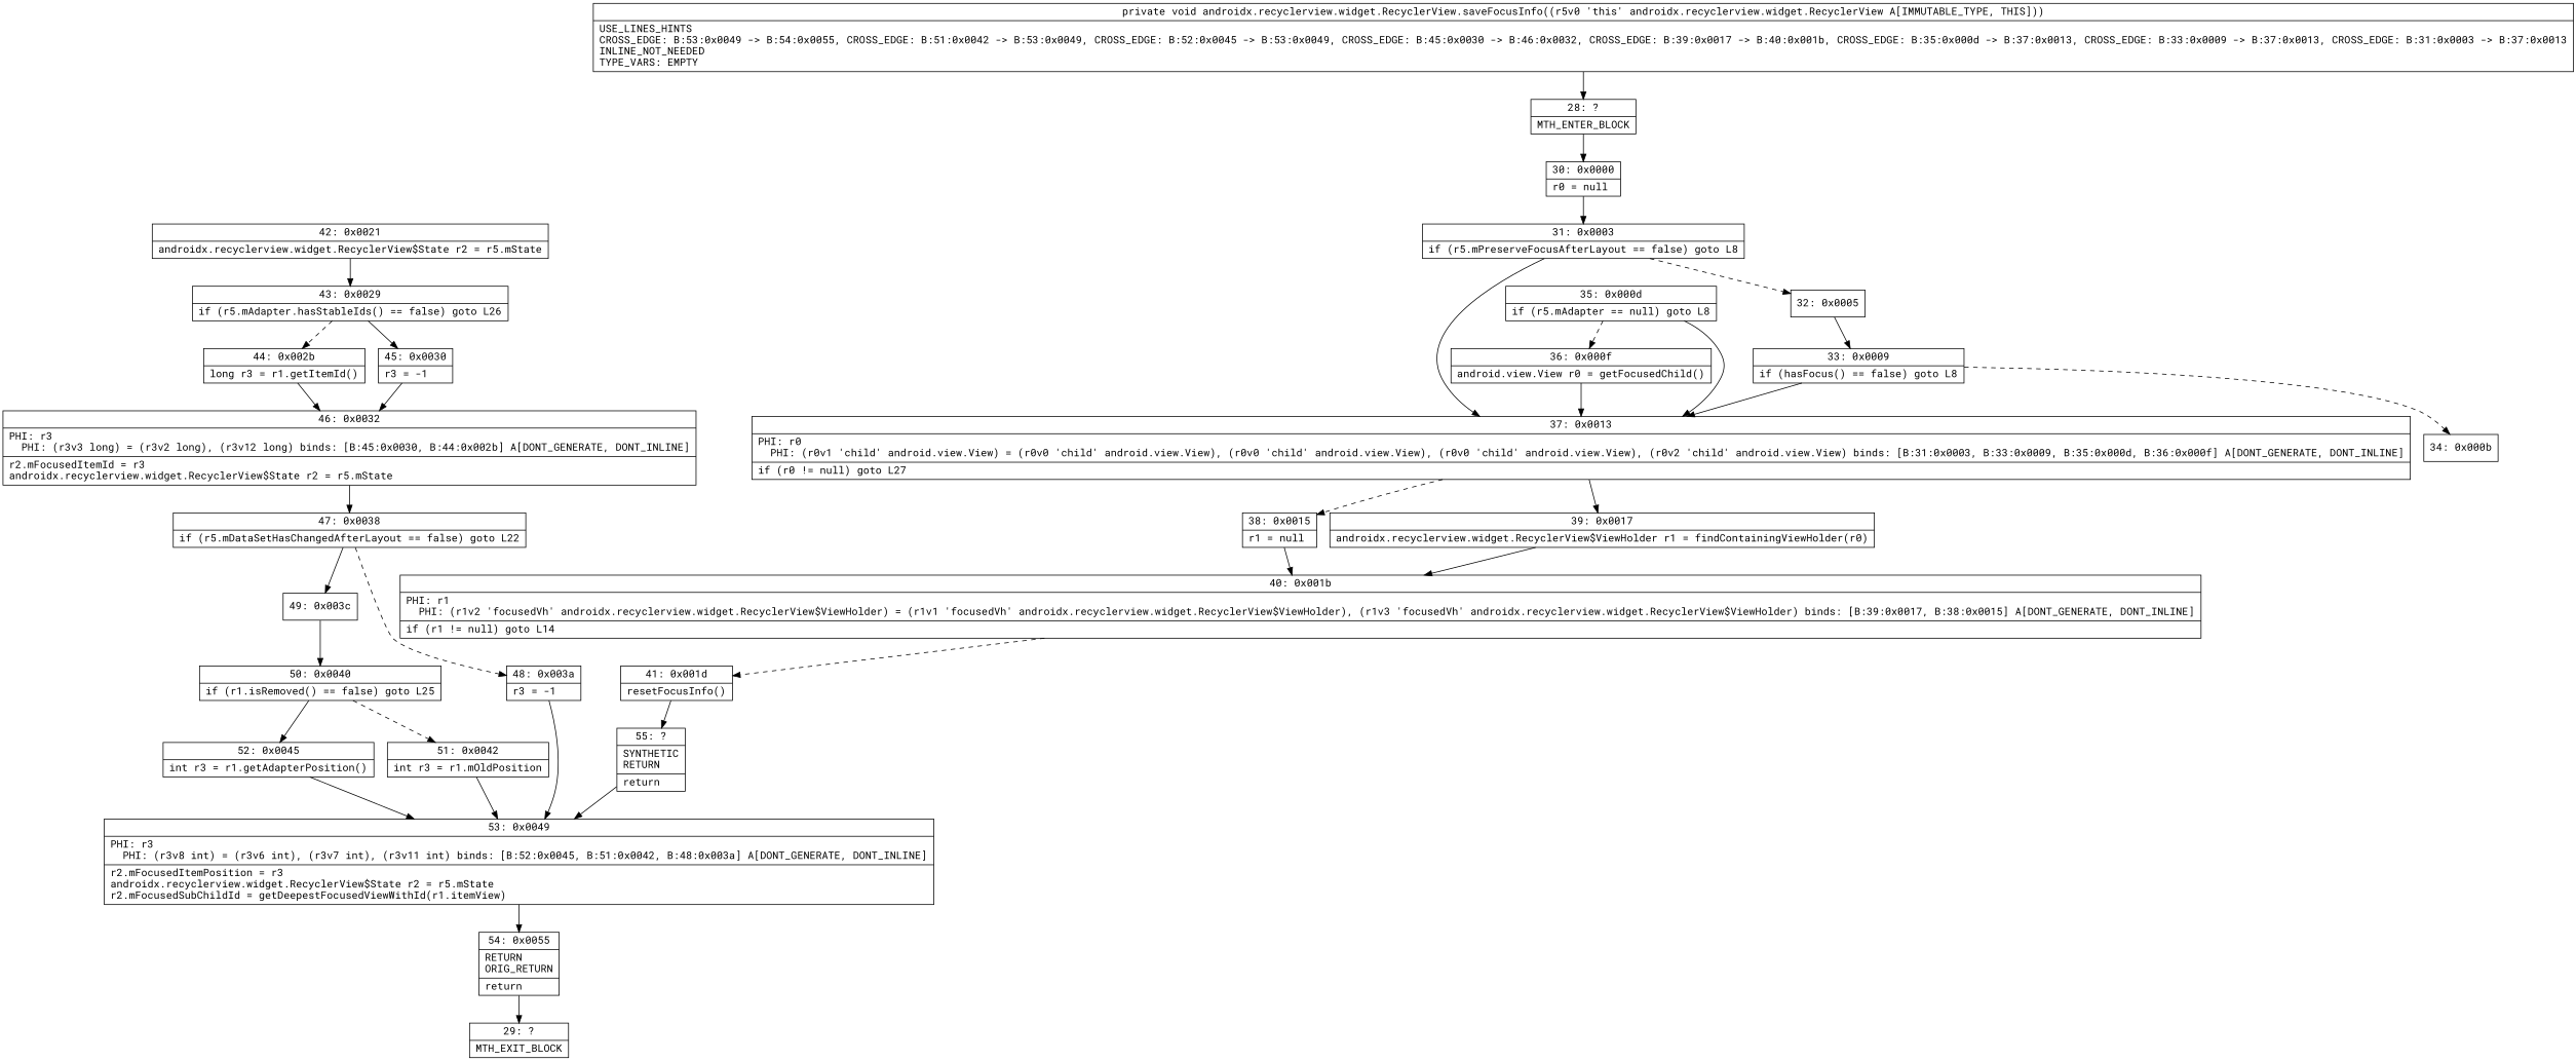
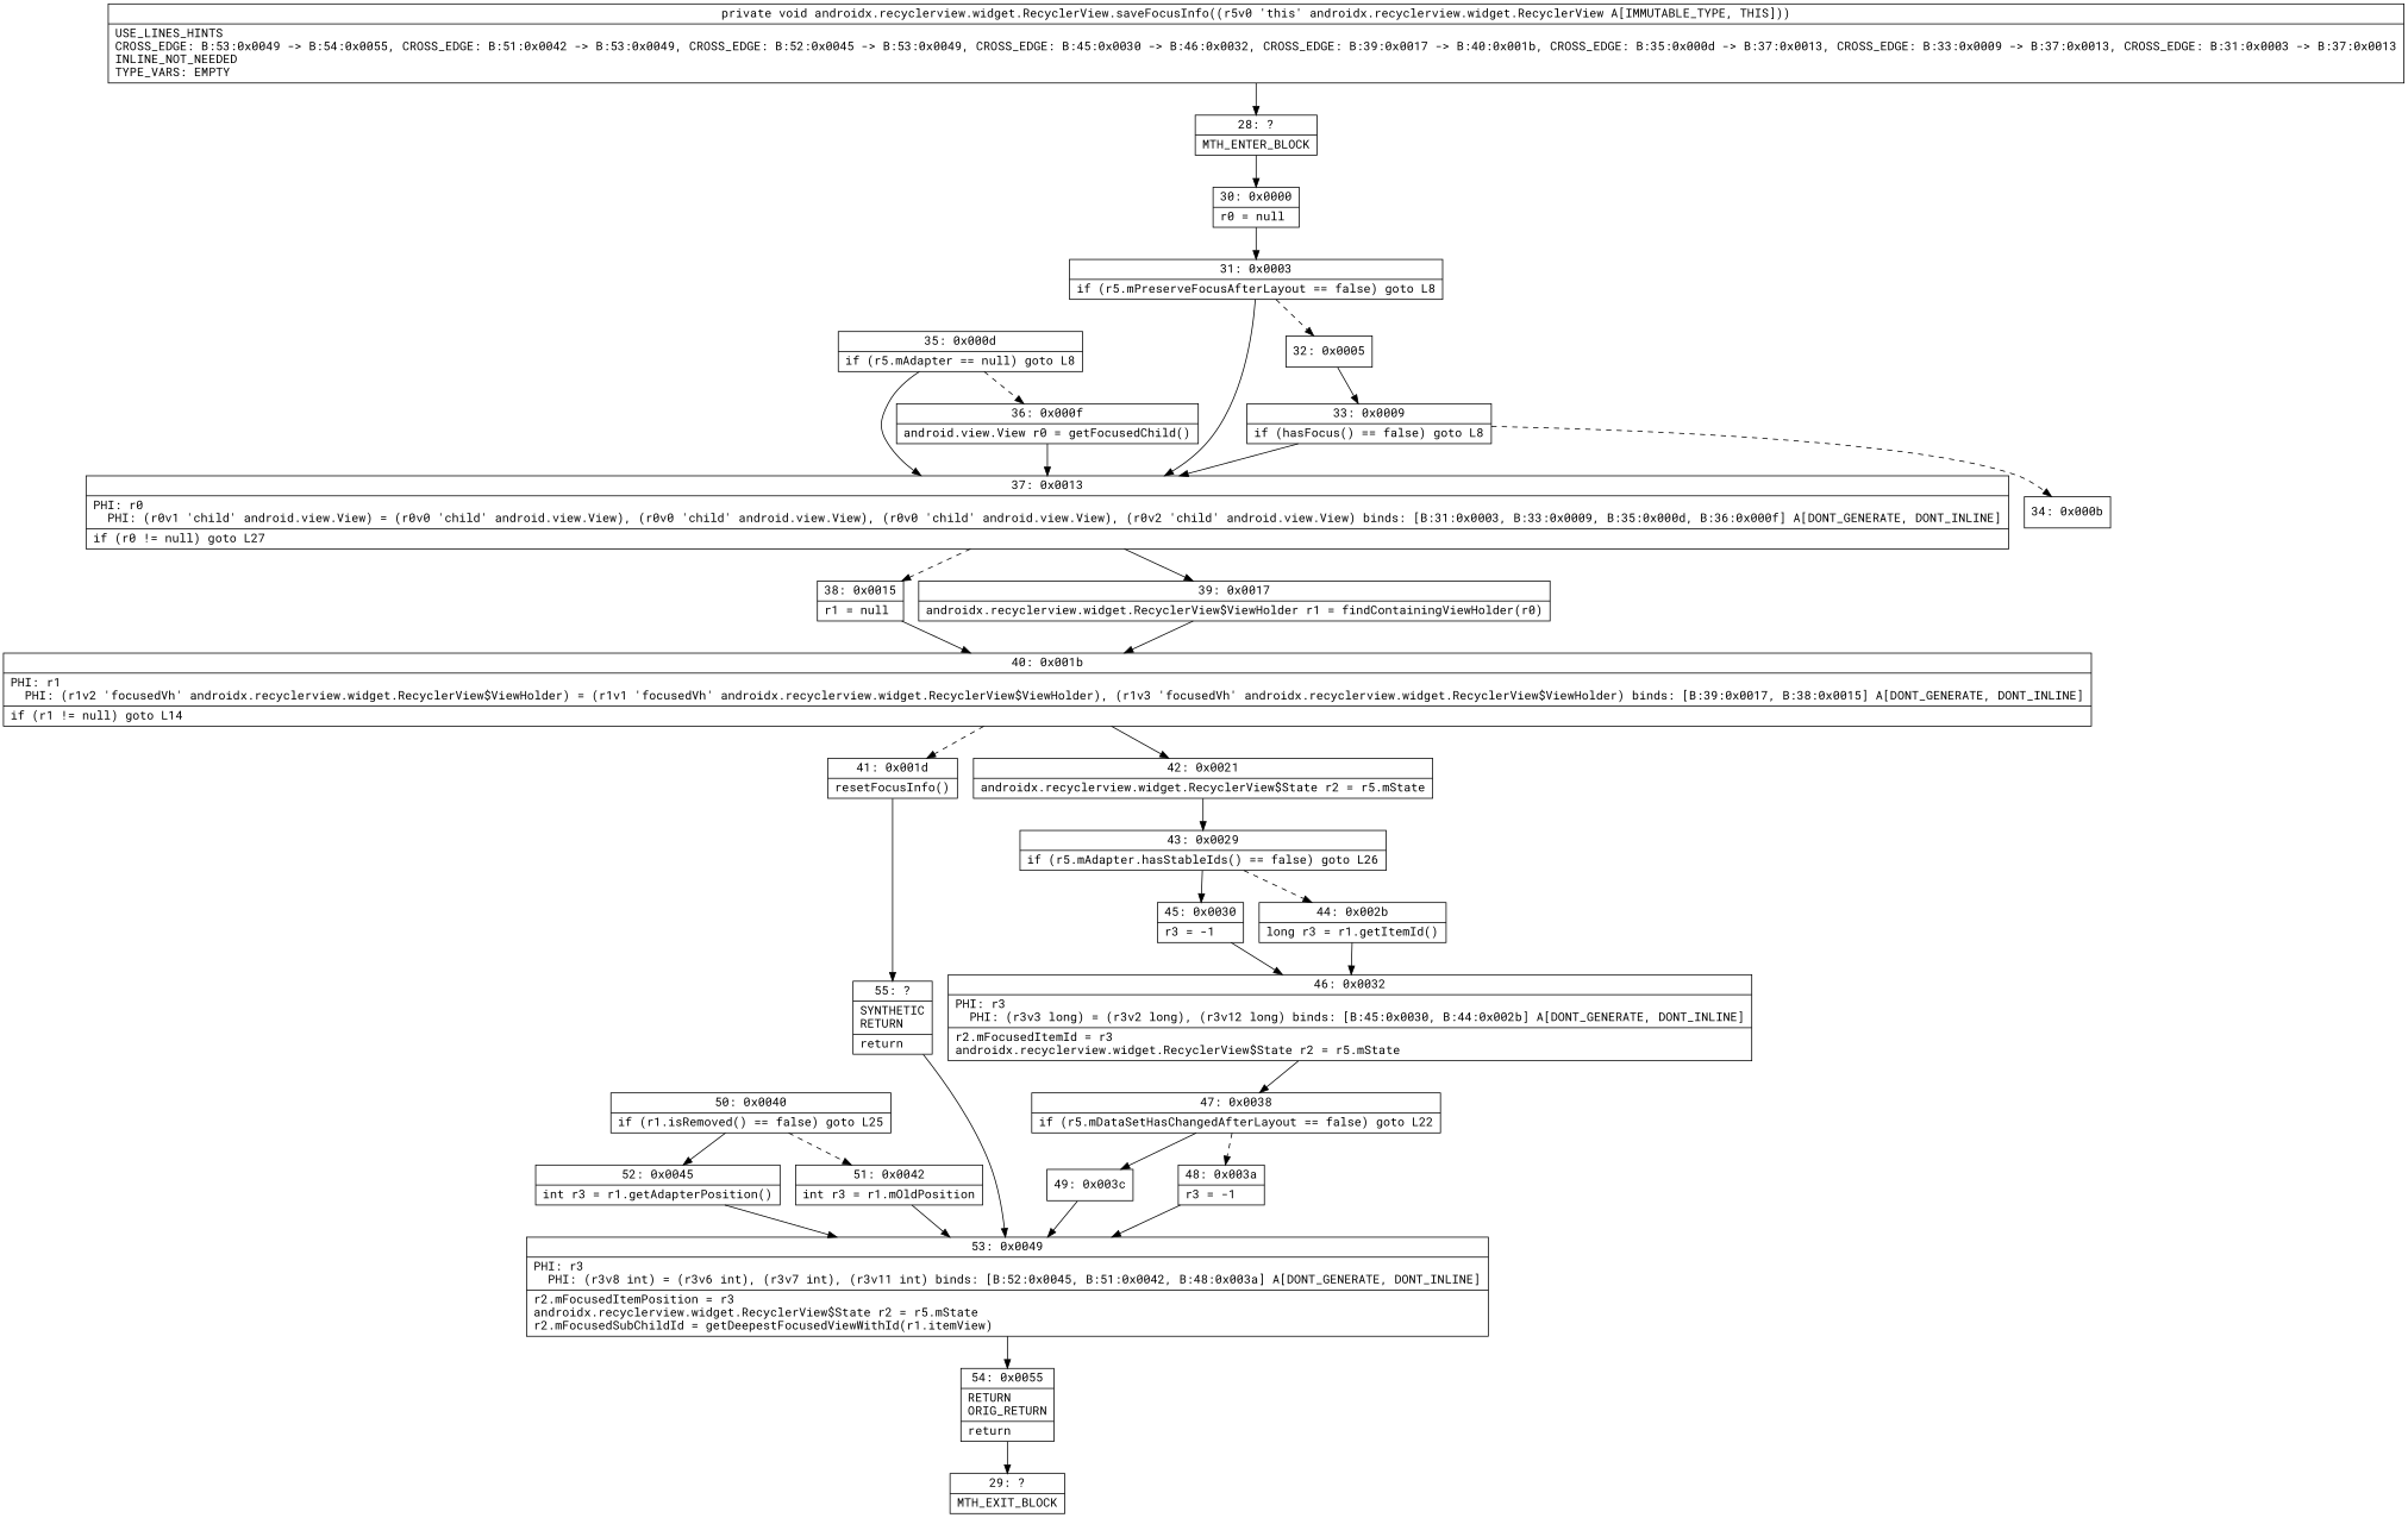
  digraph {
    fontname="Roboto Mono"
    node [fontname="Roboto Mono" shape=record]
    edge [fontname="Roboto Mono"]
    n1 [label="{28\:\ ?|MTH_ENTER_BLOCK\l}"]
    n2 [label="{30\:\ 0x0000|r0 = null\l}"]
    n3 [label="{31\:\ 0x0003|if (r5.mPreserveFocusAfterLayout == false) goto L8\l}"]
    n4 [label="{32\:\ 0x0005}"]
    n5 [label="{37\:\ 0x0013|PHI: r0 \l  PHI: (r0v1 'child' android.view.View) = (r0v0 'child' android.view.View), (r0v0 'child' android.view.View), (r0v0 'child' android.view.View), (r0v2 'child' android.view.View) binds: [B:31:0x0003, B:33:0x0009, B:35:0x000d, B:36:0x000f] A[DONT_GENERATE, DONT_INLINE]\l|if (r0 != null) goto L27\l}"]
    n6 [label="{33\:\ 0x0009|if (hasFocus() == false) goto L8\l}"]
    n7 [label="{38\:\ 0x0015|r1 = null\l}"]
    n8 [label="{39\:\ 0x0017|androidx.recyclerview.widget.RecyclerView$ViewHolder r1 = findContainingViewHolder(r0)\l}"]
    n9 [label="{34\:\ 0x000b}"]
    n10 [label="{35\:\ 0x000d|if (r5.mAdapter == null) goto L8\l}"]
    n11 [label="{36\:\ 0x000f|android.view.View r0 = getFocusedChild()\l}"]
    n12 [label="{40\:\ 0x001b|PHI: r1 \l  PHI: (r1v2 'focusedVh' androidx.recyclerview.widget.RecyclerView$ViewHolder) = (r1v1 'focusedVh' androidx.recyclerview.widget.RecyclerView$ViewHolder), (r1v3 'focusedVh' androidx.recyclerview.widget.RecyclerView$ViewHolder) binds: [B:39:0x0017, B:38:0x0015] A[DONT_GENERATE, DONT_INLINE]\l|if (r1 != null) goto L14\l}"]
    n13 [label="{41\:\ 0x001d|resetFocusInfo()\l}"]
    n14 [label="{42\:\ 0x0021|androidx.recyclerview.widget.RecyclerView$State r2 = r5.mState\l}"]
    n15 [label="{55\:\ ?|SYNTHETIC\lRETURN\l|return\l}"]
    n16 [label="{43\:\ 0x0029|if (r5.mAdapter.hasStableIds() == false) goto L26\l}"]
    n17 [label="{53\:\ 0x0049|PHI: r3 \l  PHI: (r3v8 int) = (r3v6 int), (r3v7 int), (r3v11 int) binds: [B:52:0x0045, B:51:0x0042, B:48:0x003a] A[DONT_GENERATE, DONT_INLINE]\l|r2.mFocusedItemPosition = r3\landroidx.recyclerview.widget.RecyclerView$State r2 = r5.mState\lr2.mFocusedSubChildId = getDeepestFocusedViewWithId(r1.itemView)\l}"]
    n18 [label="{29\:\ ?|MTH_EXIT_BLOCK\l}"]
    n19 [label="{44\:\ 0x002b|long r3 = r1.getItemId()\l}"]
    n20 [label="{45\:\ 0x0030|r3 = \-1\l}"]
    n21 [label="{46\:\ 0x0032|PHI: r3 \l  PHI: (r3v3 long) = (r3v2 long), (r3v12 long) binds: [B:45:0x0030, B:44:0x002b] A[DONT_GENERATE, DONT_INLINE]\l|r2.mFocusedItemId = r3\landroidx.recyclerview.widget.RecyclerView$State r2 = r5.mState\l}"]
    n22 [label="{47\:\ 0x0038|if (r5.mDataSetHasChangedAfterLayout == false) goto L22\l}"]
    n23 [label="{48\:\ 0x003a|r3 = \-1\l}"]
    n24 [label="{49\:\ 0x003c}"]
    n25 [label="{50\:\ 0x0040|if (r1.isRemoved() == false) goto L25\l}"]
    n26 [label="{54\:\ 0x0055|RETURN\lORIG_RETURN\l|return\l}"]
    n27 [label="{51\:\ 0x0042|int r3 = r1.mOldPosition\l}"]
    n28 [label="{52\:\ 0x0045|int r3 = r1.getAdapterPosition()\l}"]
    n29 [label="{private void androidx.recyclerview.widget.RecyclerView.saveFocusInfo((r5v0 'this' androidx.recyclerview.widget.RecyclerView A[IMMUTABLE_TYPE, THIS]))  | USE_LINES_HINTS\lCROSS_EDGE: B:53:0x0049 \-\> B:54:0x0055, CROSS_EDGE: B:51:0x0042 \-\> B:53:0x0049, CROSS_EDGE: B:52:0x0045 \-\> B:53:0x0049, CROSS_EDGE: B:45:0x0030 \-\> B:46:0x0032, CROSS_EDGE: B:39:0x0017 \-\> B:40:0x001b, CROSS_EDGE: B:35:0x000d \-\> B:37:0x0013, CROSS_EDGE: B:33:0x0009 \-\> B:37:0x0013, CROSS_EDGE: B:31:0x0003 \-\> B:37:0x0013\lINLINE_NOT_NEEDED\lTYPE_VARS: EMPTY\l}"]
    n1 -> n2
    n2 -> n3
    n3 -> n4 [style=dashed]
    n3 -> n5
    n4 -> n6
    n5 -> n7 [style=dashed]
    n5 -> n8
    n6 -> n5
    n6 -> n9 [style=dashed]
    n7 -> n12
    n8 -> n12
    n10 -> n5
    n10 -> n11 [style=dashed]
    n11 -> n5
    n12 -> n13 [style=dashed]
+   n12 -> n14
    n13 -> n15
    n14 -> n16
    n15 -> n17
    n16 -> n19 [style=dashed]
    n16 -> n20
    n17 -> n26
    n19 -> n21
    n20 -> n21
    n21 -> n22
    n22 -> n23 [style=dashed]
    n22 -> n24
    n23 -> n17
-   n24 -> n25
+   n24 -> n17
    n25 -> n27 [style=dashed]
    n25 -> n28
    n26 -> n18
    n27 -> n17
    n28 -> n17
    n29 -> n1
  }
